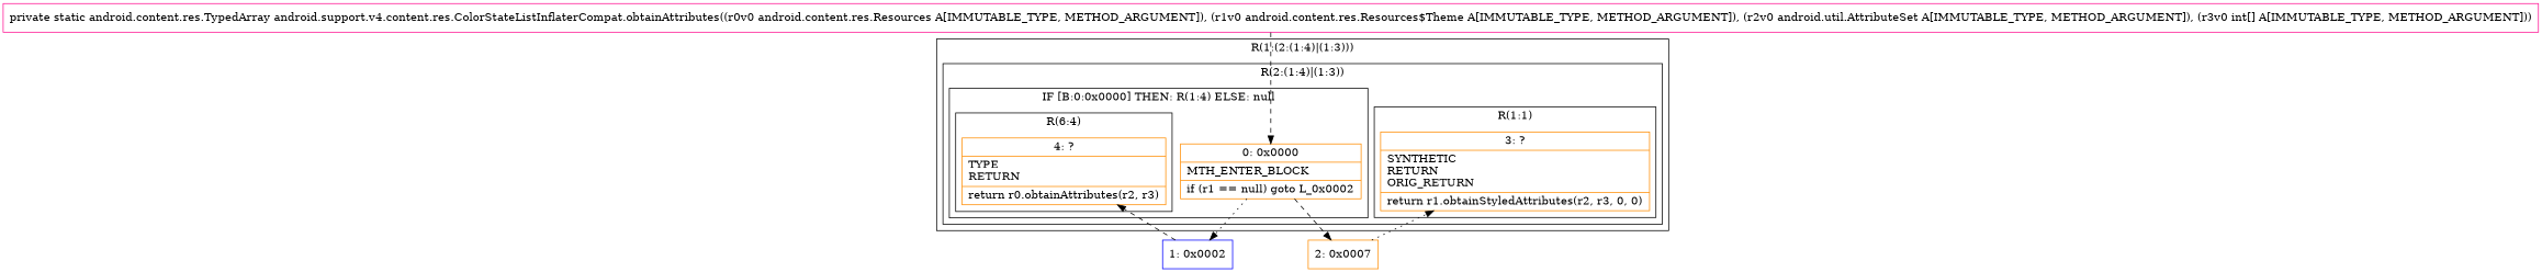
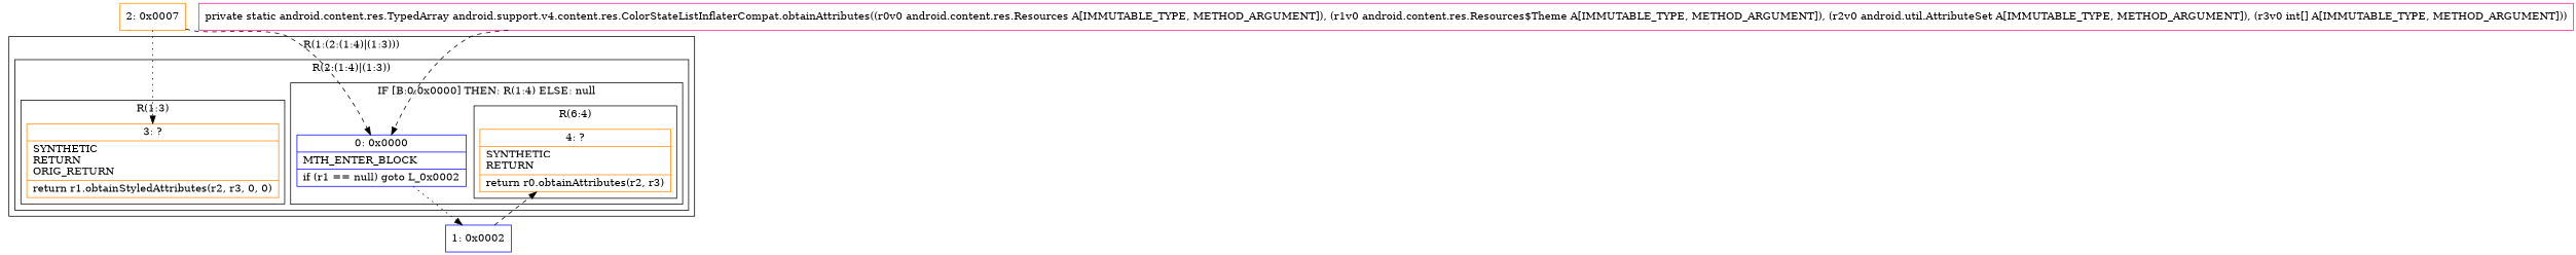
  digraph {
    node [color=darkorange shape=record]
    edge [style=dashed]
-   n1 [label="{4\:\ ?|TYPE\lRETURN\l|return r0.obtainAttributes(r2, r3)\l}"]
-   n2 [label="{0\:\ 0x0000|MTH_ENTER_BLOCK\l|if (r1 == null) goto L_0x0002\l}"]
+   n1 [label="{4\:\ ?|SYNTHETIC\lRETURN\l|return r0.obtainAttributes(r2, r3)\l}"]
+   n2 [color=blue label="{0\:\ 0x0000|MTH_ENTER_BLOCK\l|if (r1 == null) goto L_0x0002\l}"]
    n3 [label="{3\:\ ?|SYNTHETIC\lRETURN\lORIG_RETURN\l|return r1.obtainStyledAttributes(r2, r3, 0, 0)\l}"]
    n4 [color=blue label="{1\:\ 0x0002}"]
    n5 [label="{2\:\ 0x0007}"]
    n6 [color=deeppink label="{private static android.content.res.TypedArray android.support.v4.content.res.ColorStateListInflaterCompat.obtainAttributes((r0v0 android.content.res.Resources A[IMMUTABLE_TYPE, METHOD_ARGUMENT]), (r1v0 android.content.res.Resources$Theme A[IMMUTABLE_TYPE, METHOD_ARGUMENT]), (r2v0 android.util.AttributeSet A[IMMUTABLE_TYPE, METHOD_ARGUMENT]), (r3v0 int[] A[IMMUTABLE_TYPE, METHOD_ARGUMENT])) }"]
    subgraph cluster_1 {
      label="R(1:(2:(1:4)|(1:3)))"
      subgraph cluster_2 {
        label="R(2:(1:4)|(1:3))"
        subgraph cluster_3 {
          label="IF [B:0:0x0000] THEN: R(1:4) ELSE: null"
          n2
          subgraph cluster_4 {
            label="R(6:4)"
            n1
          }
        }
        subgraph cluster_5 {
-         label="R(1:1)"
+         label="R(1:3)"
          n3
        }
      }
    }
    n2 -> n4 [style=dotted]
-   n2 -> n5
+   n5 -> n2
    n4 -> n1
    n5 -> n3 [style=dotted]
    n6 -> n2
  }
